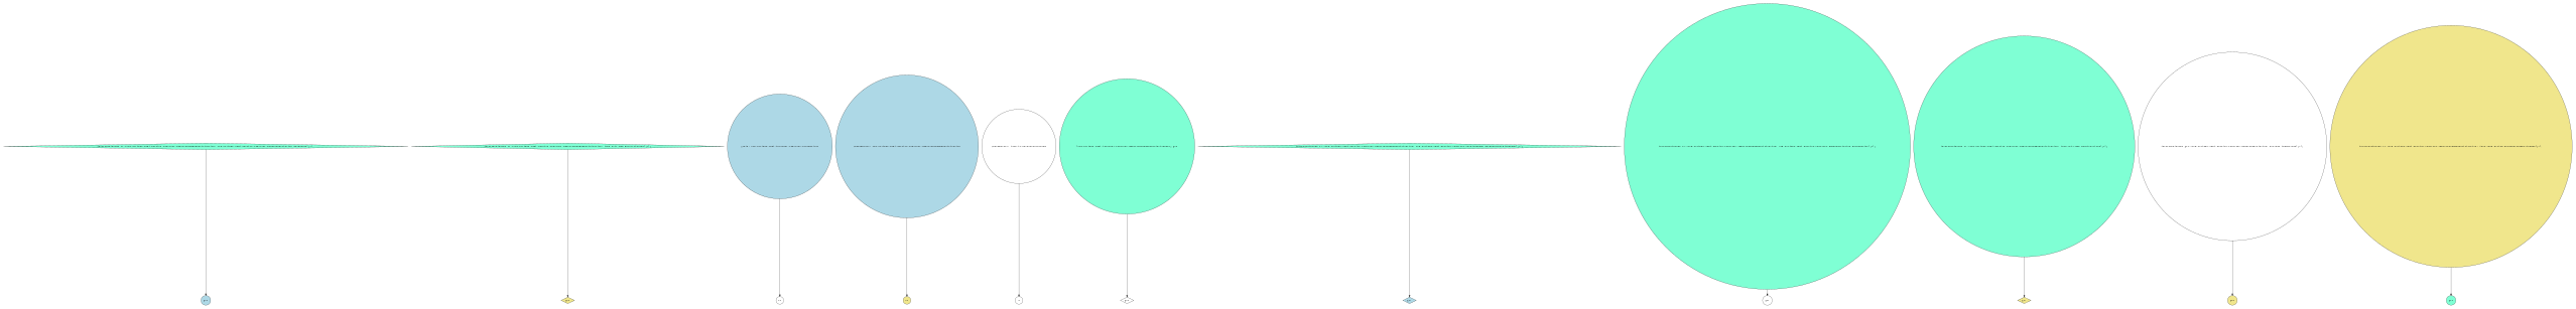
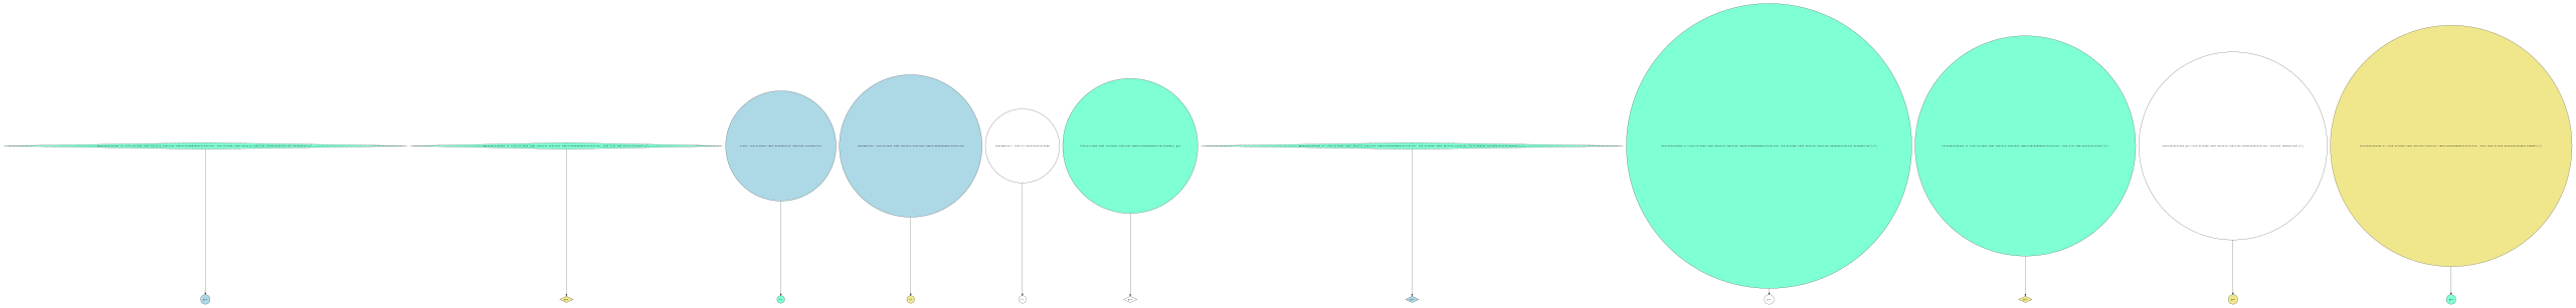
  digraph {
    fontname="Courier Prime"
    node [fillcolor=aquamarine fontname="Courier Prime" shape=circle style=filled]
    edge [fontname="Courier Prime"]
    n1 [label="interfaceinvoke r1.<org.eclipse.osgi.service.resolver.ImportPackageSpecification: org.eclipse.osgi.service.resolver.BundleDescription getBundle()>()" shape=diamond]
    n2 [fillcolor=lightblue label="$r3"]
    n3 [label="interfaceinvoke r1.<org.eclipse.osgi.service.resolver.ImportPackageSpecification: java.util.Map getAttributes()>()" shape=diamond]
    n4 [fillcolor=khaki label="$r6" shape=diamond]
-   n5 [fillcolor=lightblue label="@this: org.eclipse.osgi.internal.resolver.StateWriter"]
-   n6 [fillcolor=white label=r0]
+   n5 [fillcolor=lightblue label="@this: org.eclipse.osgi.getSupplier.resolver.StateWriter"]
+   n6 [label=r0]
    n7 [fillcolor=lightblue label="@parameter0: org.eclipse.osgi.service.resolver.ImportPackageSpecification"]
    n8 [fillcolor=khaki label=r3]
    n9 [fillcolor=white label="@parameter1: java.io.DataOutputStream"]
    n10 [fillcolor=white label=r7]
    n11 [label="(org.eclipse.osgi.internal.resolver.ExportPackageDescriptionImpl) $r8"]
    n12 [fillcolor=white label="$r9" shape=diamond]
    n13 [label="interfaceinvoke r1.<org.eclipse.osgi.service.resolver.ImportPackageSpecification: org.eclipse.osgi.service.resolver.VersionRange getBundleVersionRange()>()" shape=diamond]
    n14 [fillcolor=lightblue label="$r5" shape=diamond]
    n15 [label="interfaceinvoke r1.<org.eclipse.osgi.service.resolver.ImportPackageSpecification: org.eclipse.osgi.service.resolver.BaseDescription getSupplier()>()"]
    n16 [fillcolor=white label="$r8"]
    n17 [label="interfaceinvoke r1.<org.eclipse.osgi.service.resolver.ImportPackageSpecification: java.util.Map getDirectives()>()"]
    n18 [fillcolor=khaki label="$r7" shape=diamond]
    n19 [fillcolor=white label="interfaceinvoke $r3.<org.eclipse.osgi.service.resolver.BundleDescription: boolean isResolved()>()"]
    n20 [fillcolor=khaki label="$z0"]
    n21 [fillcolor=khaki label="interfaceinvoke r1.<org.eclipse.osgi.service.resolver.ImportPackageSpecification: java.lang.String getBundleSymbolicName()>()"]
    n22 [label="$r4"]
    n1 -> n2
    n3 -> n4
    n5 -> n6
    n7 -> n8
    n9 -> n10
    n11 -> n12
    n13 -> n14
    n15 -> n16
    n17 -> n18
    n19 -> n20
    n21 -> n22
  }
